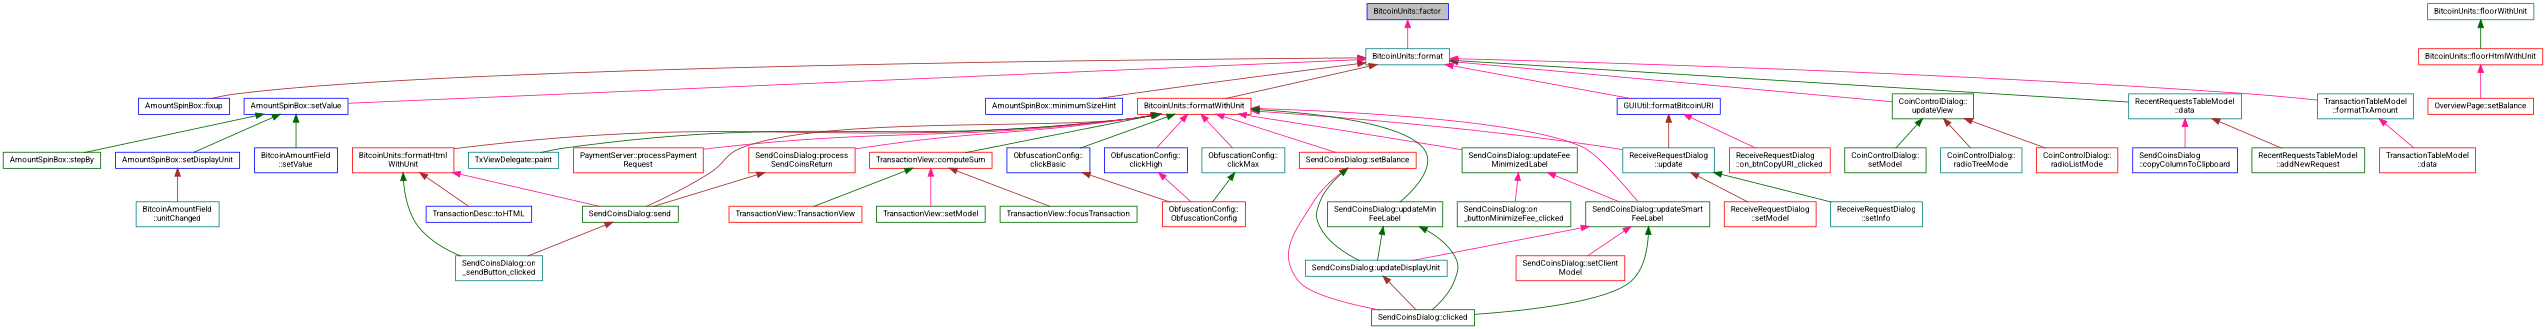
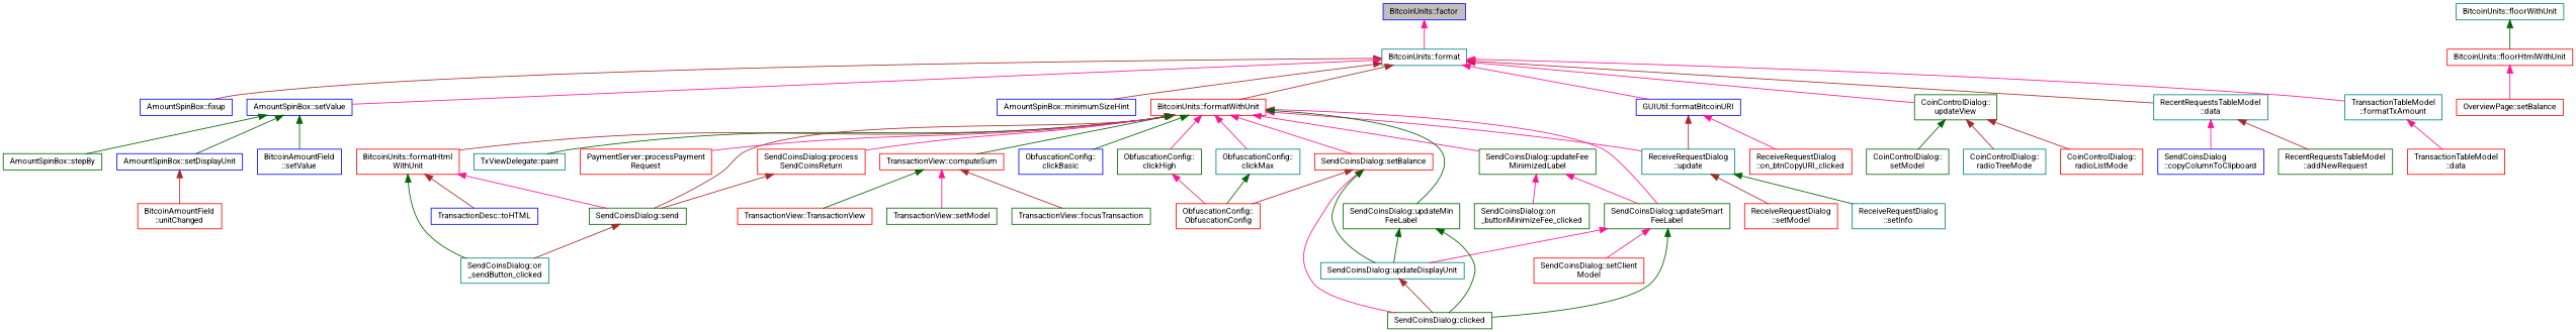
  digraph {
    fontname=Roboto
    rankdir=TB
    node [color=red fillcolor=white fontname=Roboto fontsize=10 shape=record style=filled]
    edge [color=deeppink dir=back fontname=Roboto fontsize=10 labelfontname=Helvetica labelfontsize=10 style=solid]
    n1 [color=blue fillcolor=grey75 fontcolor=black height=0.2 label="BitcoinUnits::factor" width=0.4]
    n2 [color=teal height=0.2 label="BitcoinUnits::format" width=0.4]
    n3 [color=blue height=0.2 label="AmountSpinBox::fixup" width=0.4]
    n4 [color=blue height=0.2 label="AmountSpinBox::setValue" width=0.4]
    n5 [color=blue height=0.2 label="AmountSpinBox::minimumSizeHint" width=0.4]
    n6 [height=0.2 label="BitcoinUnits::formatWithUnit" width=0.4]
    n7 [color=darkgreen height=0.2 label="CoinControlDialog::\lupdateView" width=0.4]
    n8 [color=blue height=0.2 label="GUIUtil::formatBitcoinURI" width=0.4]
    n9 [color=teal height=0.2 label="RecentRequestsTableModel\l::data" width=0.4]
    n10 [color=teal height=0.2 label="TransactionTableModel\l::formatTxAmount" width=0.4]
    n11 [color=darkgreen height=0.2 label="AmountSpinBox::stepBy" width=0.4]
    n12 [color=blue height=0.2 label="AmountSpinBox::setDisplayUnit" width=0.4]
    n13 [color=blue height=0.2 label="BitcoinAmountField\l::setValue" width=0.4]
    n14 [height=0.2 label="BitcoinUnits::formatHtml\lWithUnit" width=0.4]
    n15 [color=darkgreen height=0.2 label="SendCoinsDialog::send" width=0.4]
    n16 [color=blue height=0.2 label="ObfuscationConfig::\lclickBasic" width=0.4]
-   n17 [color=blue height=0.2 label="ObfuscationConfig::\lclickHigh" width=0.4]
+   n17 [color=darkgreen height=0.2 label="ObfuscationConfig::\lclickHigh" width=0.4]
    n18 [color=teal height=0.2 label="ObfuscationConfig::\lclickMax" width=0.4]
    n19 [color=teal height=0.2 label="TxViewDelegate::paint" width=0.4]
    n20 [height=0.2 label="PaymentServer::processPayment\lRequest" width=0.4]
    n21 [color=teal height=0.2 label="ReceiveRequestDialog\l::update" width=0.4]
    n22 [height=0.2 label="SendCoinsDialog::setBalance" width=0.4]
    n23 [height=0.2 label="SendCoinsDialog::process\lSendCoinsReturn" width=0.4]
    n24 [color=darkgreen height=0.2 label="SendCoinsDialog::updateFee\lMinimizedLabel" width=0.4]
    n25 [color=darkgreen height=0.2 label="SendCoinsDialog::updateSmart\lFeeLabel" width=0.4]
    n26 [color=darkgreen height=0.2 label="SendCoinsDialog::updateMin\lFeeLabel" width=0.4]
    n27 [height=0.2 label="TransactionView::computeSum" width=0.4]
    n28 [color=teal height=0.2 label="BitcoinUnits::floorWithUnit" width=0.4]
    n29 [height=0.2 label="BitcoinUnits::floorHtmlWithUnit" width=0.4]
    n30 [color=darkgreen height=0.2 label="CoinControlDialog::\lsetModel" width=0.4]
    n31 [color=teal height=0.2 label="CoinControlDialog::\lradioTreeMode" width=0.4]
    n32 [height=0.2 label="CoinControlDialog::\lradioListMode" width=0.4]
    n33 [height=0.2 label="ReceiveRequestDialog\l::on_btnCopyURI_clicked" width=0.4]
    n34 [color=blue height=0.2 label="SendCoinsDialog\l::copyColumnToClipboard" width=0.4]
    n35 [color=darkgreen height=0.2 label="RecentRequestsTableModel\l::addNewRequest" width=0.4]
    n36 [height=0.2 label="TransactionTableModel\l::data" width=0.4]
-   n37 [color=teal height=0.2 label="BitcoinAmountField\l::unitChanged" width=0.4]
+   n37 [height=0.2 label="BitcoinAmountField\l::unitChanged" width=0.4]
    n38 [color=teal height=0.2 label="SendCoinsDialog::on\l_sendButton_clicked" width=0.4]
    n39 [color=blue height=0.2 label="TransactionDesc::toHTML" width=0.4]
    n40 [height=0.2 label="ObfuscationConfig::\lObfuscationConfig" width=0.4]
    n41 [height=0.2 label="ReceiveRequestDialog\l::setModel" width=0.4]
    n42 [color=teal height=0.2 label="ReceiveRequestDialog\l::setInfo" width=0.4]
    n43 [color=darkgreen height=0.2 label="SendCoinsDialog::clicked" width=0.4]
    n44 [color=teal height=0.2 label="SendCoinsDialog::updateDisplayUnit" width=0.4]
    n45 [color=darkgreen height=0.2 label="SendCoinsDialog::on\l_buttonMinimizeFee_clicked" width=0.4]
    n46 [height=0.2 label="SendCoinsDialog::setClient\lModel" width=0.4]
    n47 [height=0.2 label="TransactionView::TransactionView" width=0.4]
    n48 [color=darkgreen height=0.2 label="TransactionView::setModel" width=0.4]
    n49 [color=darkgreen height=0.2 label="TransactionView::focusTransaction" width=0.4]
    n50 [height=0.2 label="OverviewPage::setBalance" width=0.4]
    n1 -> n2
    n2 -> n3 [color=brown]
    n2 -> n4
    n2 -> n5 [color=brown]
    n2 -> n6 [color=brown]
    n2 -> n7
    n2 -> n8
-   n2 -> n9 [color=darkgreen]
+   n2 -> n9 [color=brown]
    n2 -> n10
    n4 -> n11 [color=darkgreen]
    n4 -> n12 [color=darkgreen]
    n4 -> n13 [color=darkgreen]
    n6 -> n14 [color=brown]
    n6 -> n15 [color=brown]
    n6 -> n16 [color=darkgreen]
    n6 -> n17
    n6 -> n18
    n6 -> n19 [color=darkgreen]
    n6 -> n20
    n6 -> n21
    n6 -> n22
    n6 -> n23
    n6 -> n24
    n6 -> n25
    n6 -> n26 [color=darkgreen]
    n6 -> n27 [color=darkgreen]
    n7 -> n30 [color=darkgreen]
    n7 -> n31 [color=brown]
    n7 -> n32 [color=brown]
    n8 -> n21 [color=brown]
    n8 -> n33
    n9 -> n34
    n9 -> n35 [color=brown]
    n10 -> n36
    n12 -> n37 [color=brown]
    n14 -> n15
    n14 -> n38 [color=darkgreen]
    n14 -> n39 [color=brown]
    n15 -> n38 [color=brown]
-   n16 -> n40 [color=brown]
+   n22 -> n40 [color=brown]
    n17 -> n40
    n18 -> n40 [color=darkgreen]
    n21 -> n41 [color=brown]
    n21 -> n42 [color=darkgreen]
    n22 -> n43
    n22 -> n44 [color=darkgreen]
    n23 -> n15 [color=brown]
    n24 -> n25
    n24 -> n45
    n25 -> n43 [color=darkgreen]
    n25 -> n44
    n25 -> n46
    n26 -> n43 [color=darkgreen]
    n26 -> n44 [color=darkgreen]
    n27 -> n47 [color=darkgreen]
    n27 -> n48
    n27 -> n49 [color=brown]
    n28 -> n29 [color=darkgreen]
    n29 -> n50
    n44 -> n43 [color=brown]
  }
